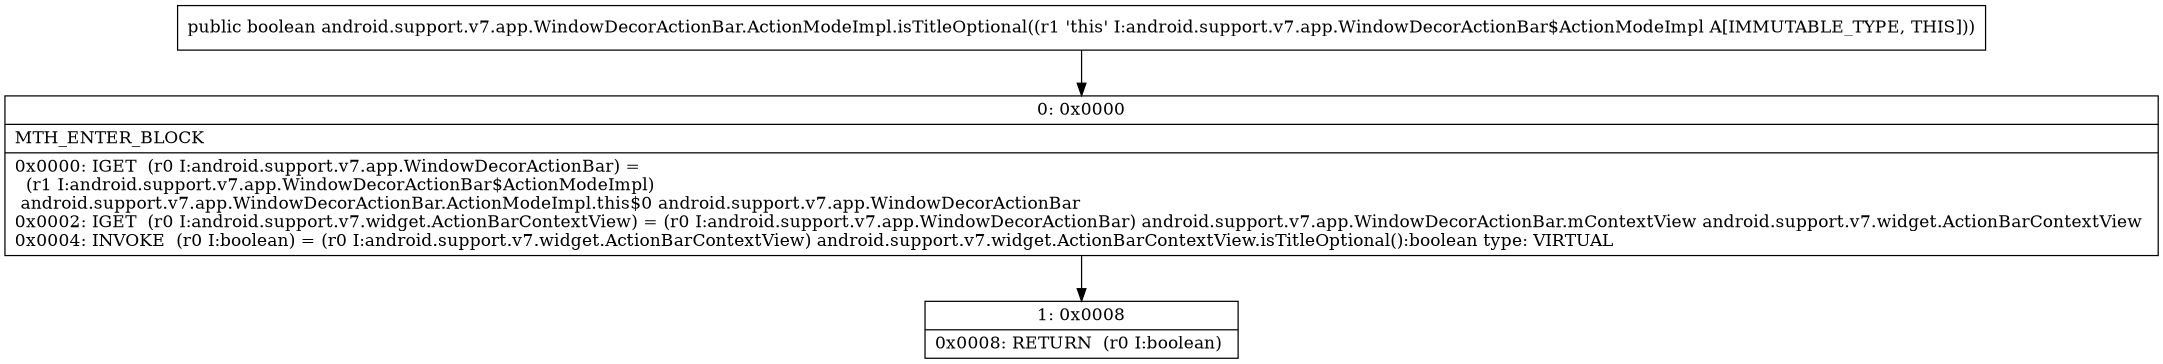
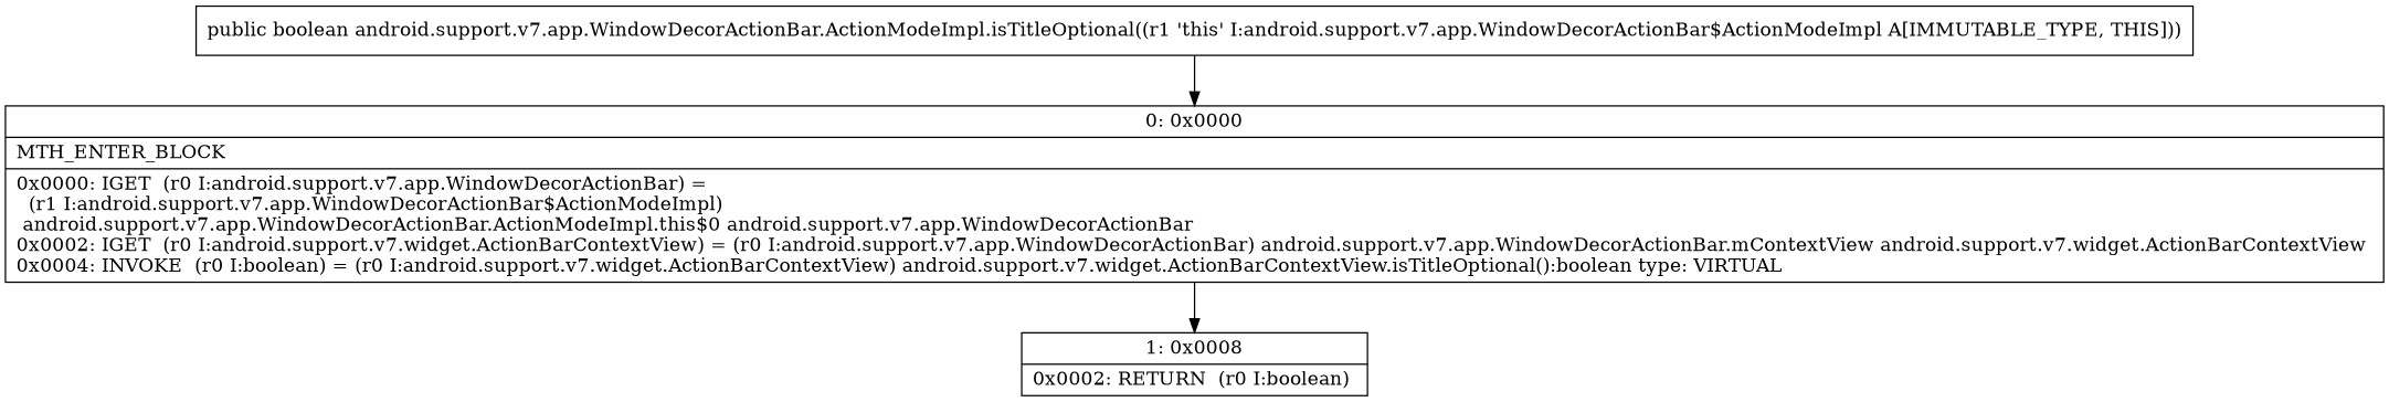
  digraph {
    node [shape=record]
    n1 [label="{0\:\ 0x0000|MTH_ENTER_BLOCK\l|0x0000: IGET  (r0 I:android.support.v7.app.WindowDecorActionBar) = \l  (r1 I:android.support.v7.app.WindowDecorActionBar$ActionModeImpl)\l android.support.v7.app.WindowDecorActionBar.ActionModeImpl.this$0 android.support.v7.app.WindowDecorActionBar \l0x0002: IGET  (r0 I:android.support.v7.widget.ActionBarContextView) = (r0 I:android.support.v7.app.WindowDecorActionBar) android.support.v7.app.WindowDecorActionBar.mContextView android.support.v7.widget.ActionBarContextView \l0x0004: INVOKE  (r0 I:boolean) = (r0 I:android.support.v7.widget.ActionBarContextView) android.support.v7.widget.ActionBarContextView.isTitleOptional():boolean type: VIRTUAL \l}"]
-   n2 [label="{1\:\ 0x0008|0x0008: RETURN  (r0 I:boolean) \l}"]
+   n2 [label="{1\:\ 0x0008|0x0002: RETURN  (r0 I:boolean) \l}"]
    n3 [label="{public boolean android.support.v7.app.WindowDecorActionBar.ActionModeImpl.isTitleOptional((r1 'this' I:android.support.v7.app.WindowDecorActionBar$ActionModeImpl A[IMMUTABLE_TYPE, THIS])) }"]
    n1 -> n2
    n3 -> n1
  }
